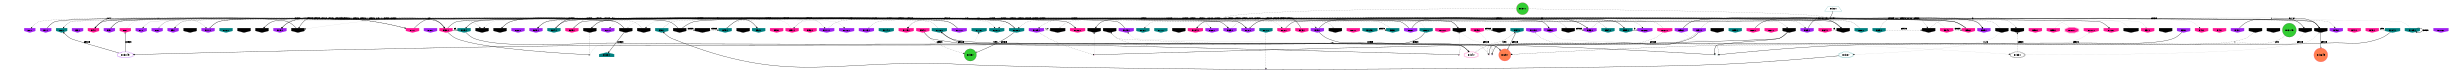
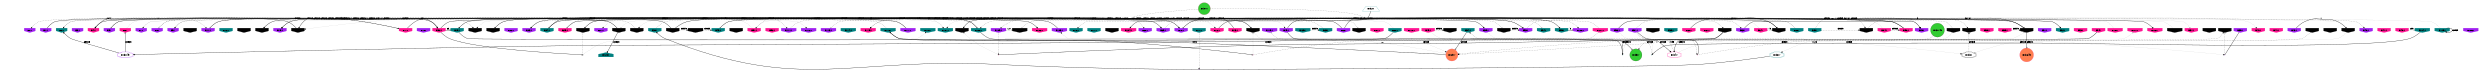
  digraph {
    node [shape=invhouse style=filled color=purple]
    edge [style=invis]
    rankInputs [shape=circle style=invisible color=""]
    n2 [label="#0:1"]
    n3 [label="#1:1"]
    n4 [color=teal label="#2:1"]
    n5 [label="#3:1"]
    n6 [color=deeppink label="#4:1"]
    n7 [label="#5:1"]
    n8 [color=deeppink label="#6:1"]
    n9 [label="#7:1"]
    n10 [label="#8:1"]
    n11 [label="#9:1"]
    n12 [color=black label="#10:1"]
    n13 [label="#11:1"]
    n14 [color=teal label="#12:1"]
    n15 [color=black label="#13:1"]
    n16 [color=black label="#14:1"]
    n17 [label="#15:1"]
    n18 [color=black label="#16:1"]
    n19 [color=deeppink label="#17:1"]
    n20 [label="#18:1"]
    n21 [color=teal label="#19:1"]
    n22 [color=black label="#20:1"]
    n23 [color=black label="#21:1"]
    n24 [label="#22:1"]
    n25 [label="#23:1"]
    n26 [color=teal label="#24:1"]
    n27 [color=deeppink label="#25:1"]
    n28 [color=black label="#26:1"]
    n29 [label="#27:1"]
    n30 [color=black label="#28:1"]
    n31 [color=black label="#29:1"]
    n32 [color=teal label="#30:1"]
    n33 [color=black label="#31:1"]
    n34 [color=deeppink label="#32:1"]
    n35 [color=black label="#33:1"]
    n36 [color=teal label="#34:1"]
    n37 [label="#35:1"]
    n38 [color=black label="#36:1"]
    n39 [color=deeppink label="#37:1"]
    n40 [color=black label="#38:1"]
    n41 [label="#39:1"]
    n42 [color=deeppink label="#40:1"]
    n43 [color=deeppink label="#41:1"]
    n44 [label="#42:1"]
    n45 [color=black label="#43:1"]
    n46 [color=black label="#44:1"]
    n47 [color=black label="#45:1"]
    n48 [label="#46:1"]
    n49 [color=deeppink label="#47:1"]
    n50 [color=deeppink label="#48:1"]
    n51 [color=teal label="#49:1"]
    n52 [color=black label="#50:1"]
    n53 [color=deeppink label="#51:1"]
    n54 [color=deeppink label="#52:1"]
    n55 [label="#53:1"]
    n56 [color=teal label="#54:1"]
    n57 [color=teal label="#55:1"]
    n58 [label="#56:1"]
    n59 [label="#57:1"]
    n60 [color=black label="#58:1"]
    n61 [color=teal label="#59:1"]
    n62 [color=deeppink label="#60:1"]
    n63 [color=deeppink label="#61:1"]
    n64 [color=black label="#62:1"]
    n65 [label="#63:1"]
    n66 [color=deeppink label="#64:1"]
    n67 [color=teal label="#65:1"]
    n68 [label="#66:1"]
    n69 [color=black label="#67:1"]
    n70 [label="#68:1"]
    n71 [label="#69:1"]
    n72 [label="#70:1"]
    n73 [color=teal label="#71:1"]
    n74 [color=deeppink label="#72:1"]
    n75 [color=deeppink label="#73:1"]
    n76 [color=black label="#74:1"]
    n77 [color=deeppink label="#75:1"]
    n78 [color=teal label="#76:1"]
    n79 [color=teal label="#77:1"]
    n80 [color=black label="#78:1"]
    n81 [label="#79:1"]
    n82 [color=black label="#80:1"]
    n83 [color=deeppink label="#81:1"]
    n84 [color=teal label="#82:1"]
    n85 [color=black label="#83:1"]
    n86 [color=deeppink label="#84:1"]
    n87 [label="#85:1"]
    n88 [color=black label="#86:1"]
    n89 [color=black label="#87:1"]
    n90 [color=teal label="#88:1"]
    n91 [color=teal label="#89:1"]
    n92 [color=black label="#90:1"]
+   n93 [label="#91:1"]
    n94 [color=teal label="#92:1"]
    n95 [color=deeppink label="#93:1"]
    n96 [color=deeppink label="#94:1"]
    n97 [color=black label="#95:1"]
    n98 [color=deeppink label="#96:1"]
    n99 [color=black label="#97:1"]
    n100 [color=deeppink label="#98:1"]
    n101 [color=deeppink label="#99:1"]
-   n102 [color=deeppink label="#100:1" shape=doubleoctagon]
+   n102 [color=deeppink label="#100:1"]
    n103 [color=deeppink label="#101:1"]
    n104 [color=deeppink label="#102:1"]
    n105 [color=black label="#103:1"]
    n106 [color=teal label="#104:1"]
    n107 [color=teal label="#105:1"]
    n108 [label="#106:1"]
    n109 [color=teal label="#107:1"]
    n110 [color=teal label="#108:1"]
    n111 [label="#109:1"]
    n112 [color=deeppink label="#110:1"]
    n113 [label="#111:1"]
    n114 [label="#112:1"]
    n115 [label="#113:1"]
    n116 [color=teal label="#114:1"]
    n117 [color=deeppink label="#115:1"]
    n118 [color=teal label="#116:1"]
    n119 [label="#117:1"]
    n120 [color=teal label="#118:1"]
    n121 [label="#119:1"]
    n122 [color=black label="#120:1"]
    n123 [color=black label="#121:1"]
    n124 [color=deeppink label="#122:1"]
    n125 [label="#123:1"]
    n126 [color=deeppink label="#124:1"]
    n127 [color=teal label="#125:1"]
    n128 [label="#126:1"]
    n129 [color=deeppink label="#127:1"]
    rankOutputs [shape=circle style=invisible color=""]
    n131 [color=teal label="#128:1" shape=house]
    147 [color=teal shape=point style=""]
    140 [color=black shape=point style=""]
    n134 [color=deeppink fillcolor=coral label="#129:7" shape=circle]
    n135 [color=black label="#133:1" shape=doubleoctagon style=""]
    141 [shape=point style=""]
    146 [color=teal shape=point style=""]
    144 [color=deeppink shape=point style=""]
    142 [color=deeppink shape=point style=""]
    145 [shape=point style=""]
    n141 [color=deeppink label="#134:7" shape=doubleoctagon style=""]
    n142 [label="#130:49" shape=doubleoctagon style=""]
    n143 [color=teal label="#138:7" shape=doubleoctagon style=""]
    n144 [color=deeppink fillcolor=coral label="#136:49" shape=circle]
    n145 [color=black fillcolor=limegreen label="#135:7" shape=circle]
    143 [color=deeppink shape=point style=""]
    n147 [color=black fillcolor=limegreen label="#131:49" shape=circle]
    n148 [color=teal label="#132:1" shape=trapezium style=""]
    n149 [color=deeppink fillcolor=limegreen label="#137:1" shape=circle]
    subgraph sub_1 {
      rank=same
      rankdir=TB
      rankInputs
      n2
      n3
      n4
      n5
      n6
      n7
      n8
      n9
      n10
      n11
      n12
      n13
      n14
      n15
      n16
      n17
      n18
      n19
      n20
      n21
      n22
      n23
      n24
      n25
      n26
      n27
      n28
      n29
      n30
      n31
      n32
      n33
      n34
      n35
      n36
      n37
      n38
      n39
      n40
      n41
      n42
      n43
      n44
      n45
      n46
      n47
      n48
      n49
      n50
      n51
      n52
      n53
      n54
      n55
      n56
      n57
      n58
      n59
      n60
      n61
      n62
      n63
      n64
      n65
      n66
      n67
      n68
      n69
      n70
      n71
      n72
      n73
      n74
      n75
      n76
      n77
      n78
      n79
      n80
      n81
      n82
      n83
      n84
      n85
      n86
      n87
      n88
      n89
      n90
      n91
      n92
+     n93
      n94
      n95
      n96
      n97
      n98
      n99
      n100
      n101
      n102
      n103
      n104
      n105
      n106
      n107
      n108
      n109
      n110
      n111
      n112
      n113
      n114
      n115
      n116
      n117
      n118
      n119
      n120
      n121
      n122
      n123
      n124
      n125
      n126
      n127
      n128
      n129
    }
    subgraph sub_2 {
      rank=same
      rankdir=TB
      rankOutputs
      n131
    }
    rankInputs -> n2
    rankInputs -> rankOutputs [color=invis style=""]
    n2 -> n3
    n3 -> n4
    n3 -> n34 [arrowhead=diamond label=65535 style=bold]
    n3 -> n87 [arrowhead=dot label=8191 style=dotted]
    n4 -> n5
    n4 -> n56 [arrowhead=odot label=65535 style=dashed]
    n4 -> n74 [arrowhead=diamond label=65535 style=dotted]
    n5 -> n6
    n6 -> n7
    n7 -> n8
    n7 -> n13 [arrowhead=dot label=1 style=dashed]
    n7 -> n71 [arrowhead=diamond label=7 style=bold]
    n8 -> n9
    n8 -> n114 [arrowhead=diamond label=65535 style=dotted]
    n9 -> n10
    n9 -> n39 [arrowhead=odot label=65535 style=dotted]
    n10 -> n11
    n10 -> n22 [arrowhead=diamond label=65535 style=dashed]
    n11 -> n12
    n12 -> n13
    n13 -> n14
    n13 -> n124 [arrowhead=diamond label=65535 style=bold]
    n14 -> n15
    n15 -> n16
    n16 -> n17
    n17 -> n18
    n17 -> n19 [arrowhead=diamond label=3 style=dashed]
    n18 -> n6 [arrowhead=diamond label=2047 style=bold]
    n18 -> n19
    n19 -> n17 [arrowhead=dot label=65535 style=bold]
    n19 -> n20
    n19 -> n34 [arrowhead=odot label=63 style=bold]
    n20 -> n21
    n21 -> n22
    n21 -> n72 [arrowhead=diamond label=65535 style=bold]
    n21 -> 147 [dir=none style=bold]
    n22 -> n23
    n23 -> n24
    n23 -> n70 [arrowhead=dot label=65535 style=dashed]
    n24 -> n25
    n25 -> n26
    n26 -> n27
    n26 -> n37 [arrowhead=diamond label=65535 style=bold]
    n26 -> n81 [arrowhead=diamond label=511 style=dotted]
    n27 -> n28
    n27 -> n89 [arrowhead=odot label=65535 style=bold]
    n28 -> n29
    n28 -> n65 [arrowhead=dot label=65535 style=dashed]
    n28 -> 140 [dir=none style=dashed]
    n29 -> n30
    n30 -> n16 [arrowhead=diamond label=65535 style=bold]
    n30 -> n27 [arrowhead=odot label=65535 style=dashed]
    n30 -> n31
    n30 -> n131 [arrowhead=diamond label=65535 style=bold]
    n31 -> n13 [arrowhead=odot label=65535 style=dashed]
    n31 -> n32
    n32 -> n33
    n32 -> n82 [arrowhead=odot label=65535 style=dashed]
    n33 -> n18 [arrowhead=dot label=65535 style=bold]
    n33 -> n34
    n33 -> n64 [arrowhead=dot label=1023 style=dotted]
    n33 -> n110 [arrowhead=odot label=63 style=bold]
    n33 -> n122 [arrowhead=diamond label=65535 style=dotted]
    n34 -> n21 [arrowhead=odot label=63 style=bold]
    n34 -> n35
    n34 -> n104 [arrowhead=dot label=16383 style=bold]
    n34 -> 140 [arrowhead=odot style=bold]
    n35 -> n36
    n36 -> n37
    n36 -> n134 [arrowhead=odot label=65535 style=bold]
    n37 -> n38
    n37 -> n135 [arrowhead=diamond label=65535 style=dotted]
    n38 -> n39
    n38 -> n55 [arrowhead=dot label=65535 style=dotted]
    n39 -> n40
    n40 -> n41
    n41 -> n42
    n41 -> 141 [dir=none style=bold]
    n42 -> n43
    n43 -> n44
    n44 -> n45
    n44 -> n47 [arrowhead=dot label=1 style=bold]
    n45 -> n46
    n45 -> n134 [arrowhead=dot label=1 style=dashed]
    n46 -> n47
    n47 -> n16 [arrowhead=odot label=2047 style=dotted]
    n47 -> n48
    n47 -> n135 [arrowhead=odot label=65535 style=dotted]
    n48 -> n49
    n49 -> n50
    n50 -> n51
    n50 -> n106 [arrowhead=odot label=255 style=dotted]
    n51 -> n52
    n51 -> n94 [arrowhead=diamond label=1 style=bold]
    n52 -> n53
    n53 -> n22 [arrowhead=diamond label=511 style=dotted]
    n53 -> n54
    n53 -> n113 [arrowhead=dot label=65535 style=dashed]
    n54 -> n55
    n55 -> n56
    n55 -> n85 [arrowhead=diamond label=65535 style=dashed]
    n55 -> n111 [arrowhead=dot label=65535 style=dashed]
    n56 -> n57
    n57 -> n58
    n57 -> n128 [arrowhead=odot label=3 style=bold]
    n58 -> n42 [arrowhead=dot label=65535 style=dotted]
    n58 -> n59
    n58 -> n92 [arrowhead=odot label=32767 style=bold]
    n58 -> 146 [dir=none style=dotted]
    n59 -> n48 [arrowhead=diamond label=127 style=dashed]
    n59 -> n60
    n59 -> 144 [arrowhead=diamond style=dashed]
    n59 -> 144 [dir=none style=bold]
    n60 -> n61
    n61 -> n62
    n62 -> n63
    n62 -> n89 [arrowhead=dot label=32767 style=bold]
    n63 -> n64
    n64 -> n21 [arrowhead=dot label=65535 style=dotted]
    n64 -> n65
    n64 -> 147 [arrowhead=diamond style=bold]
    n64 -> 142 [dir=none style=bold]
    n65 -> n66
    n65 -> n87 [arrowhead=dot label=1 style=bold]
    n66 -> n18 [arrowhead=diamond label=65535 style=dotted]
    n66 -> n67
    n66 -> n89 [arrowhead=odot label=15 style=dashed]
    n67 -> n51 [arrowhead=odot label=65535 style=dashed]
    n67 -> n68
    n68 -> n25 [arrowhead=odot label=65535 style=bold]
    n68 -> n57 [arrowhead=dot label=65535 style=bold]
    n68 -> n69
    n69 -> n70
    n70 -> n71
    n71 -> n38 [arrowhead=odot label=65535 style=dashed]
    n71 -> n72
    n72 -> n73
    n72 -> n76 [arrowhead=dot label=65535 style=dashed]
    n72 -> n123 [arrowhead=odot label=65535 style=dashed]
    n73 -> n74
    n73 -> 145 [arrowhead=diamond style=dashed]
    n74 -> n75
    n74 -> n92 [arrowhead=odot label=32767 style=bold]
    n75 -> n72 [arrowhead=odot label=65535 style=bold]
    n75 -> n76
    n76 -> n6 [arrowhead=diamond label=8191 style=bold]
    n76 -> n31 [arrowhead=diamond label=8191 style=dotted]
    n76 -> n77
    n76 -> n134 [arrowhead=diamond label=65535 style=dotted]
    n77 -> n35 [arrowhead=dot label=65535 style=dashed]
    n77 -> n78
    n77 -> 141 [arrowhead=diamond style=dotted]
    n78 -> n79
    n79 -> n80
    n80 -> n81
    n81 -> n55 [arrowhead=dot label=63 style=bold]
    n81 -> n82
    n81 -> n141 [arrowhead=diamond label=65535 style=bold]
    n82 -> n83
    n83 -> n84
    n84 -> n7 [arrowhead=odot label=65535 style=dotted]
    n84 -> n85
    n84 -> n142 [arrowhead=diamond label=65535 style=bold]
    n85 -> n86
    n85 -> n99 [arrowhead=dot label=3 style=dashed]
    n86 -> n30 [arrowhead=odot label=65535 style=dotted]
    n86 -> n87
    n86 -> n98 [arrowhead=diamond label=65535 style=dashed]
    n87 -> n88
    n88 -> n89
    n88 -> n115 [arrowhead=odot label=16383 style=dashed]
    n88 -> n143 [arrowhead=diamond label=1023 style=dotted]
    n89 -> n90
    n90 -> n11 [arrowhead=diamond label=65535 style=dashed]
    n90 -> n53 [arrowhead=dot label=65535 style=dotted]
    n90 -> n91
    n91 -> n85 [arrowhead=diamond label=65535 style=dashed]
    n91 -> n87 [arrowhead=dot label=65535 style=dashed]
    n91 -> n92
    n92 -> n25 [arrowhead=diamond label=65535 style=dashed]
+   n92 -> n93
    n92 -> n144 [arrowhead=odot label=65535 style=bold]
+   n93 -> n94
    n94 -> n29 [arrowhead=diamond label=127 style=dotted]
    n94 -> n95
    n95 -> n96
    n96 -> n97
    n96 -> n141 [arrowhead=dot label=65535 style=bold]
    n96 -> n145 [arrowhead=dot label=65535 style=dashed]
    n97 -> n98
    n98 -> n28 [arrowhead=dot label=65535 style=bold]
    n98 -> n69 [arrowhead=diamond label=65535 style=bold]
    n98 -> n99
    n99 -> n100
    n100 -> n101
    n101 -> n92 [arrowhead=dot label=65535 style=dotted]
    n101 -> n102
    n102 -> n103
    n102 -> n117 [arrowhead=diamond label=65535 style=dotted]
    n103 -> n104
    n104 -> n105
    n105 -> n106
    n105 -> n109 [arrowhead=diamond label=65535 style=dotted]
    n106 -> n107
    n106 -> 146 [arrowhead=diamond style=bold]
    n107 -> n9 [arrowhead=diamond label=65535 style=dotted]
    n107 -> n107 [arrowhead=diamond label=65535 style=bold]
    n107 -> n108
    n108 -> n109
    n109 -> n4 [arrowhead=diamond label=7 style=dotted]
    n109 -> n110
    n110 -> n17 [arrowhead=dot label=65535 style=dashed]
    n110 -> n111
    n110 -> n117 [arrowhead=dot label=65535 style=dashed]
    n110 -> n145 [arrowhead=odot label=65535 style=bold]
    n111 -> n112
    n111 -> n123 [arrowhead=odot label=127 style=dashed]
    n111 -> 142 [arrowhead=dot style=dashed]
    n112 -> n113
    n113 -> n114
    n113 -> n128 [arrowhead=diamond label=65535 style=dashed]
    n114 -> n115
    n115 -> n116
    n116 -> n117
    n117 -> n109 [arrowhead=diamond label=63 style=dotted]
    n117 -> n118
    n118 -> n2 [arrowhead=dot label=65535 style=dashed]
    n118 -> n119
    n118 -> 143 [arrowhead=odot style=bold]
    n119 -> n10 [arrowhead=odot label=65535 style=dashed]
    n119 -> n26 [arrowhead=odot label=65535 style=bold]
    n119 -> n120
    n120 -> n121
    n121 -> n122
    n122 -> n51 [arrowhead=diamond label=65535 style=dashed]
    n122 -> n123
    n123 -> n124
    n124 -> n125
    n125 -> n23 [arrowhead=dot label=65535 style=bold]
    n125 -> n126
    n126 -> n127
    n127 -> n67 [arrowhead=dot label=65535 style=dotted]
    n127 -> n128
    n128 -> n129
    n129 -> n11 [arrowhead=odot label=1 style=dashed]
    n129 -> 143 [dir=none style=dashed]
    rankOutputs -> n131
    147 -> n92 [arrowhead=odot style=dotted]
    140 -> n120 [arrowhead=dot style=dotted]
    n134 -> n118 [arrowhead=dot label=4095 style=bold]
    n134 -> n125 [arrowhead=diamond label=127 style=dotted]
    n135 -> n99 [arrowhead=diamond label=65535 style=dashed]
    141 -> n97 [arrowhead=odot style=dashed]
    146 -> n121 [arrowhead=odot style=dashed]
    144 -> n97 [arrowhead=dot style=dashed]
    142 -> n69 [arrowhead=dot style=dotted]
    145 -> n32 [arrowhead=dot style=bold]
    n141 -> n36 [arrowhead=diamond label=4095 style=dashed]
    n141 -> n103 [arrowhead=odot label=65535 style=dotted]
    n142 -> n4 [arrowhead=diamond label=65535 style=bold]
    n142 -> n8 [arrowhead=odot label=65535 style=bold]
    n143 -> 145 [dir=none style=bold]
    143 -> n76 [arrowhead=odot style=dotted]
    n147 -> n134 [arrowhead=diamond label=255 style=dashed]
    n148 -> n126 [arrowhead=diamond label=8191 style=bold]
    n149 -> n78 [arrowhead=dot label=15 style=dashed]
    n149 -> n110 [arrowhead=dot label=63 style=dashed]
  }
